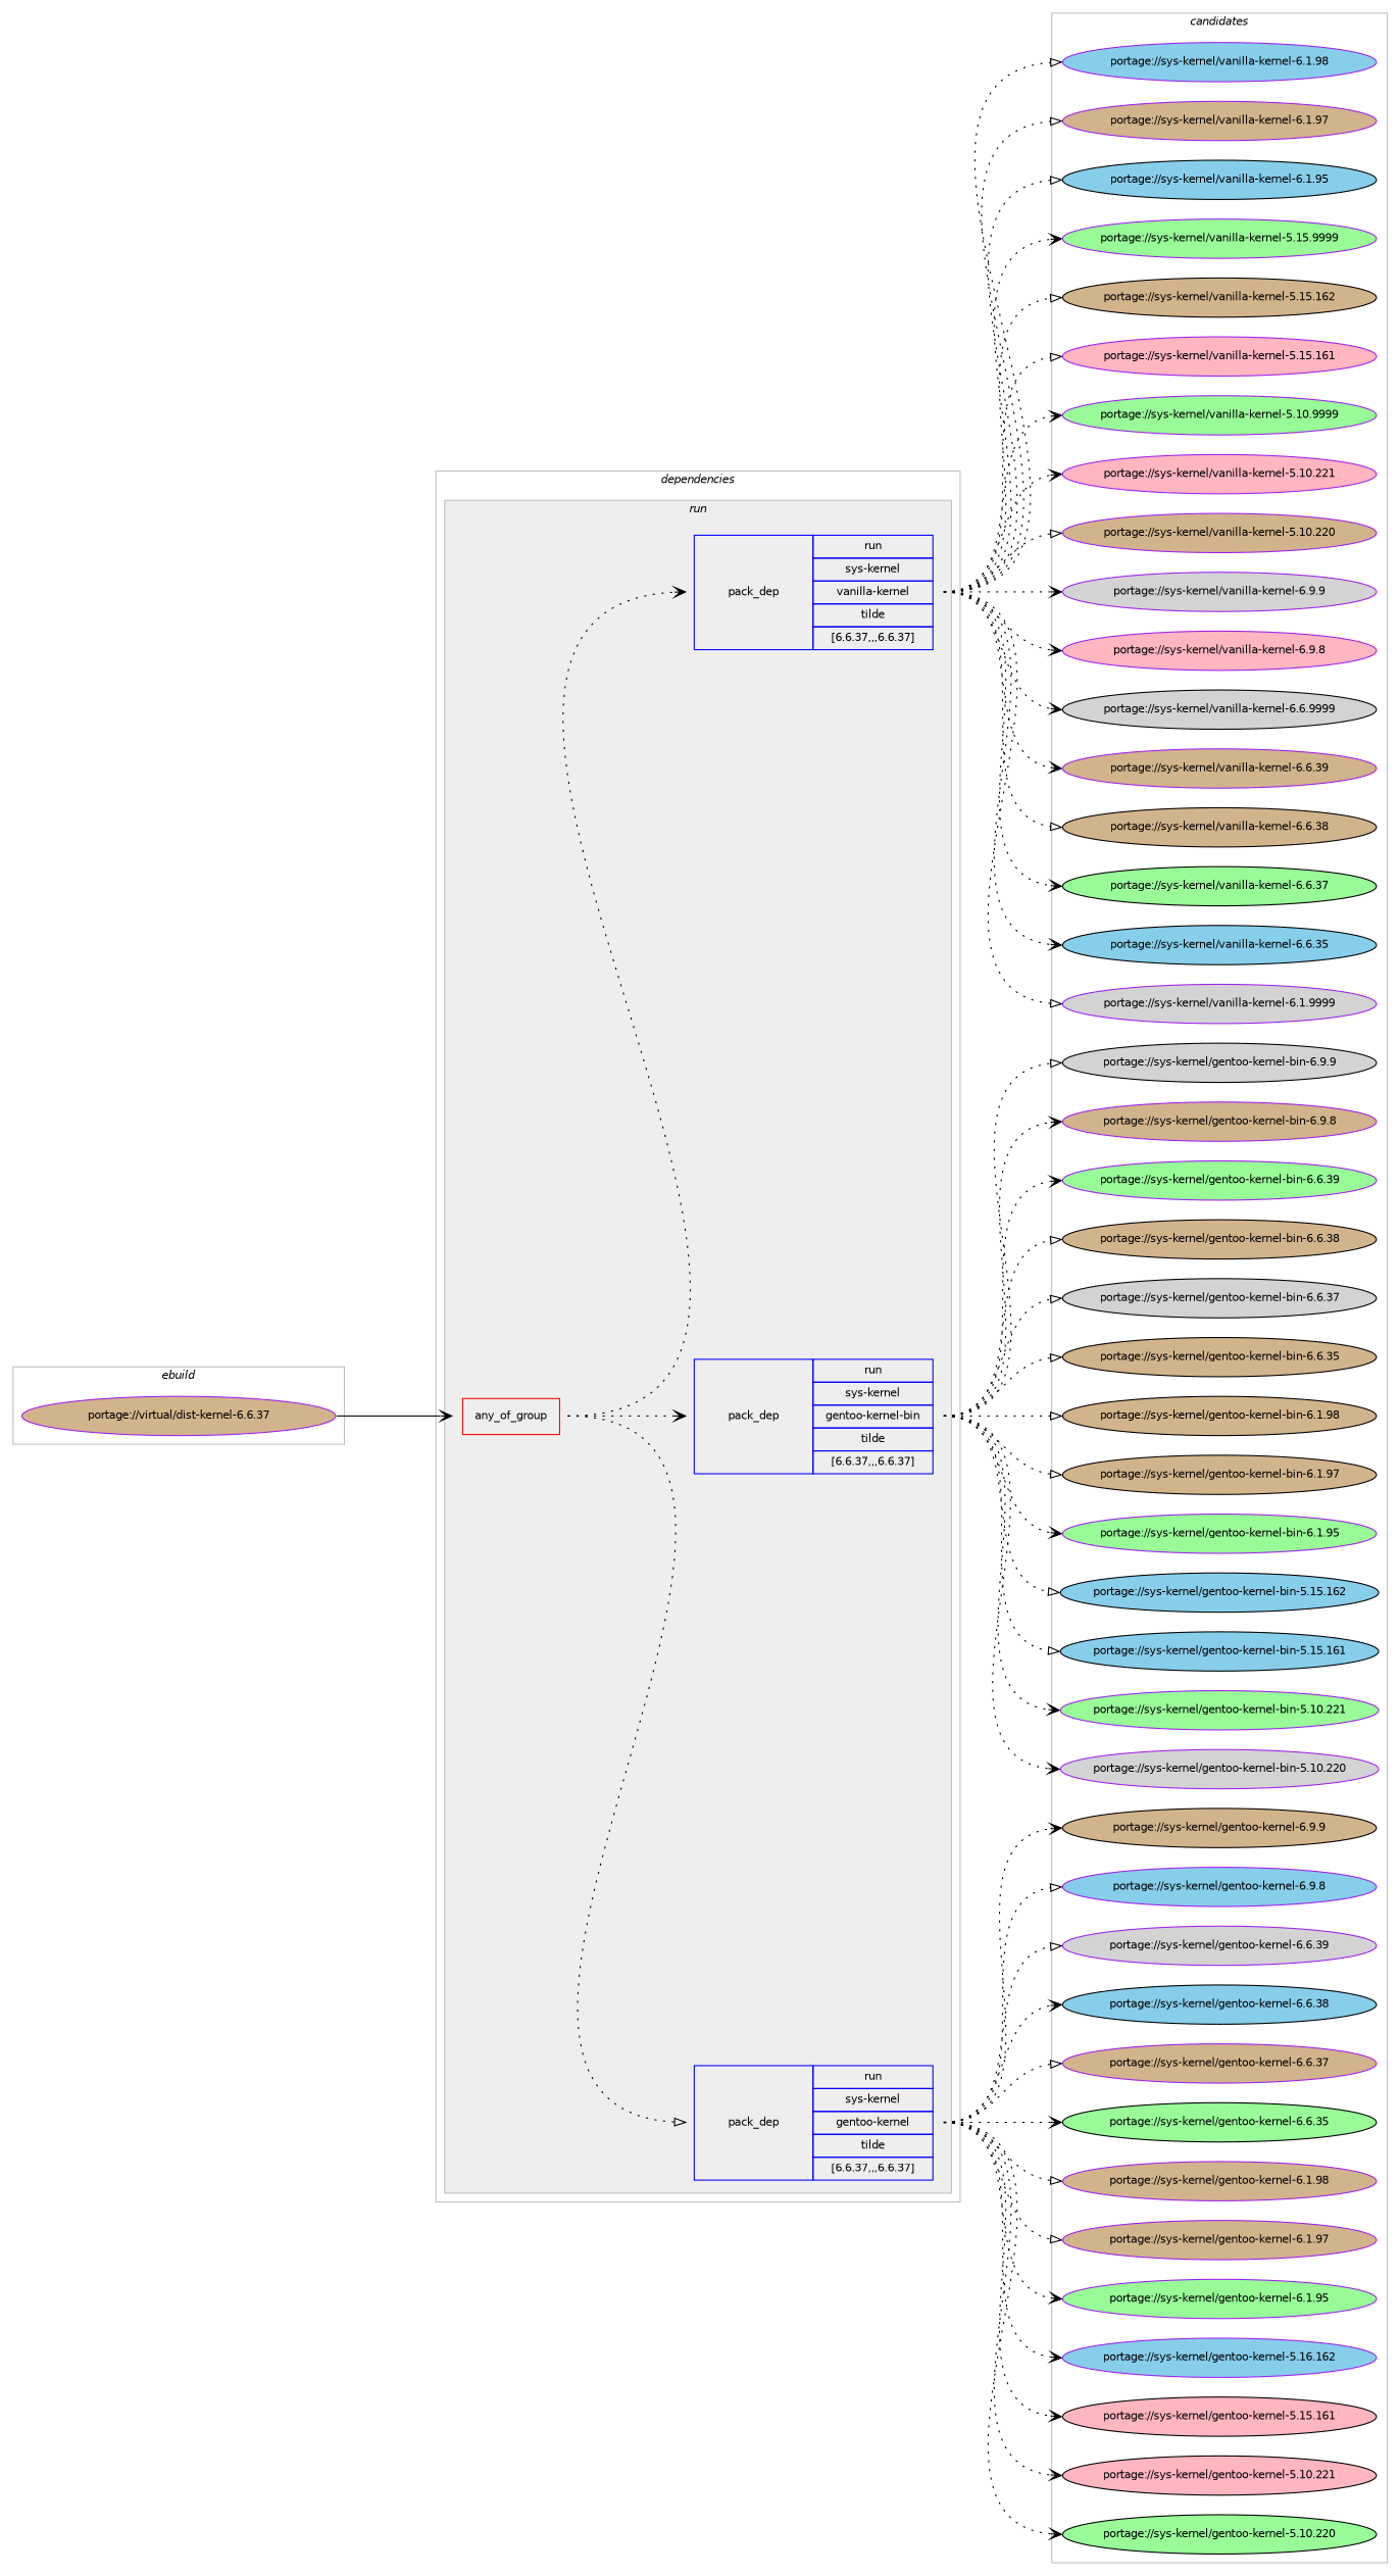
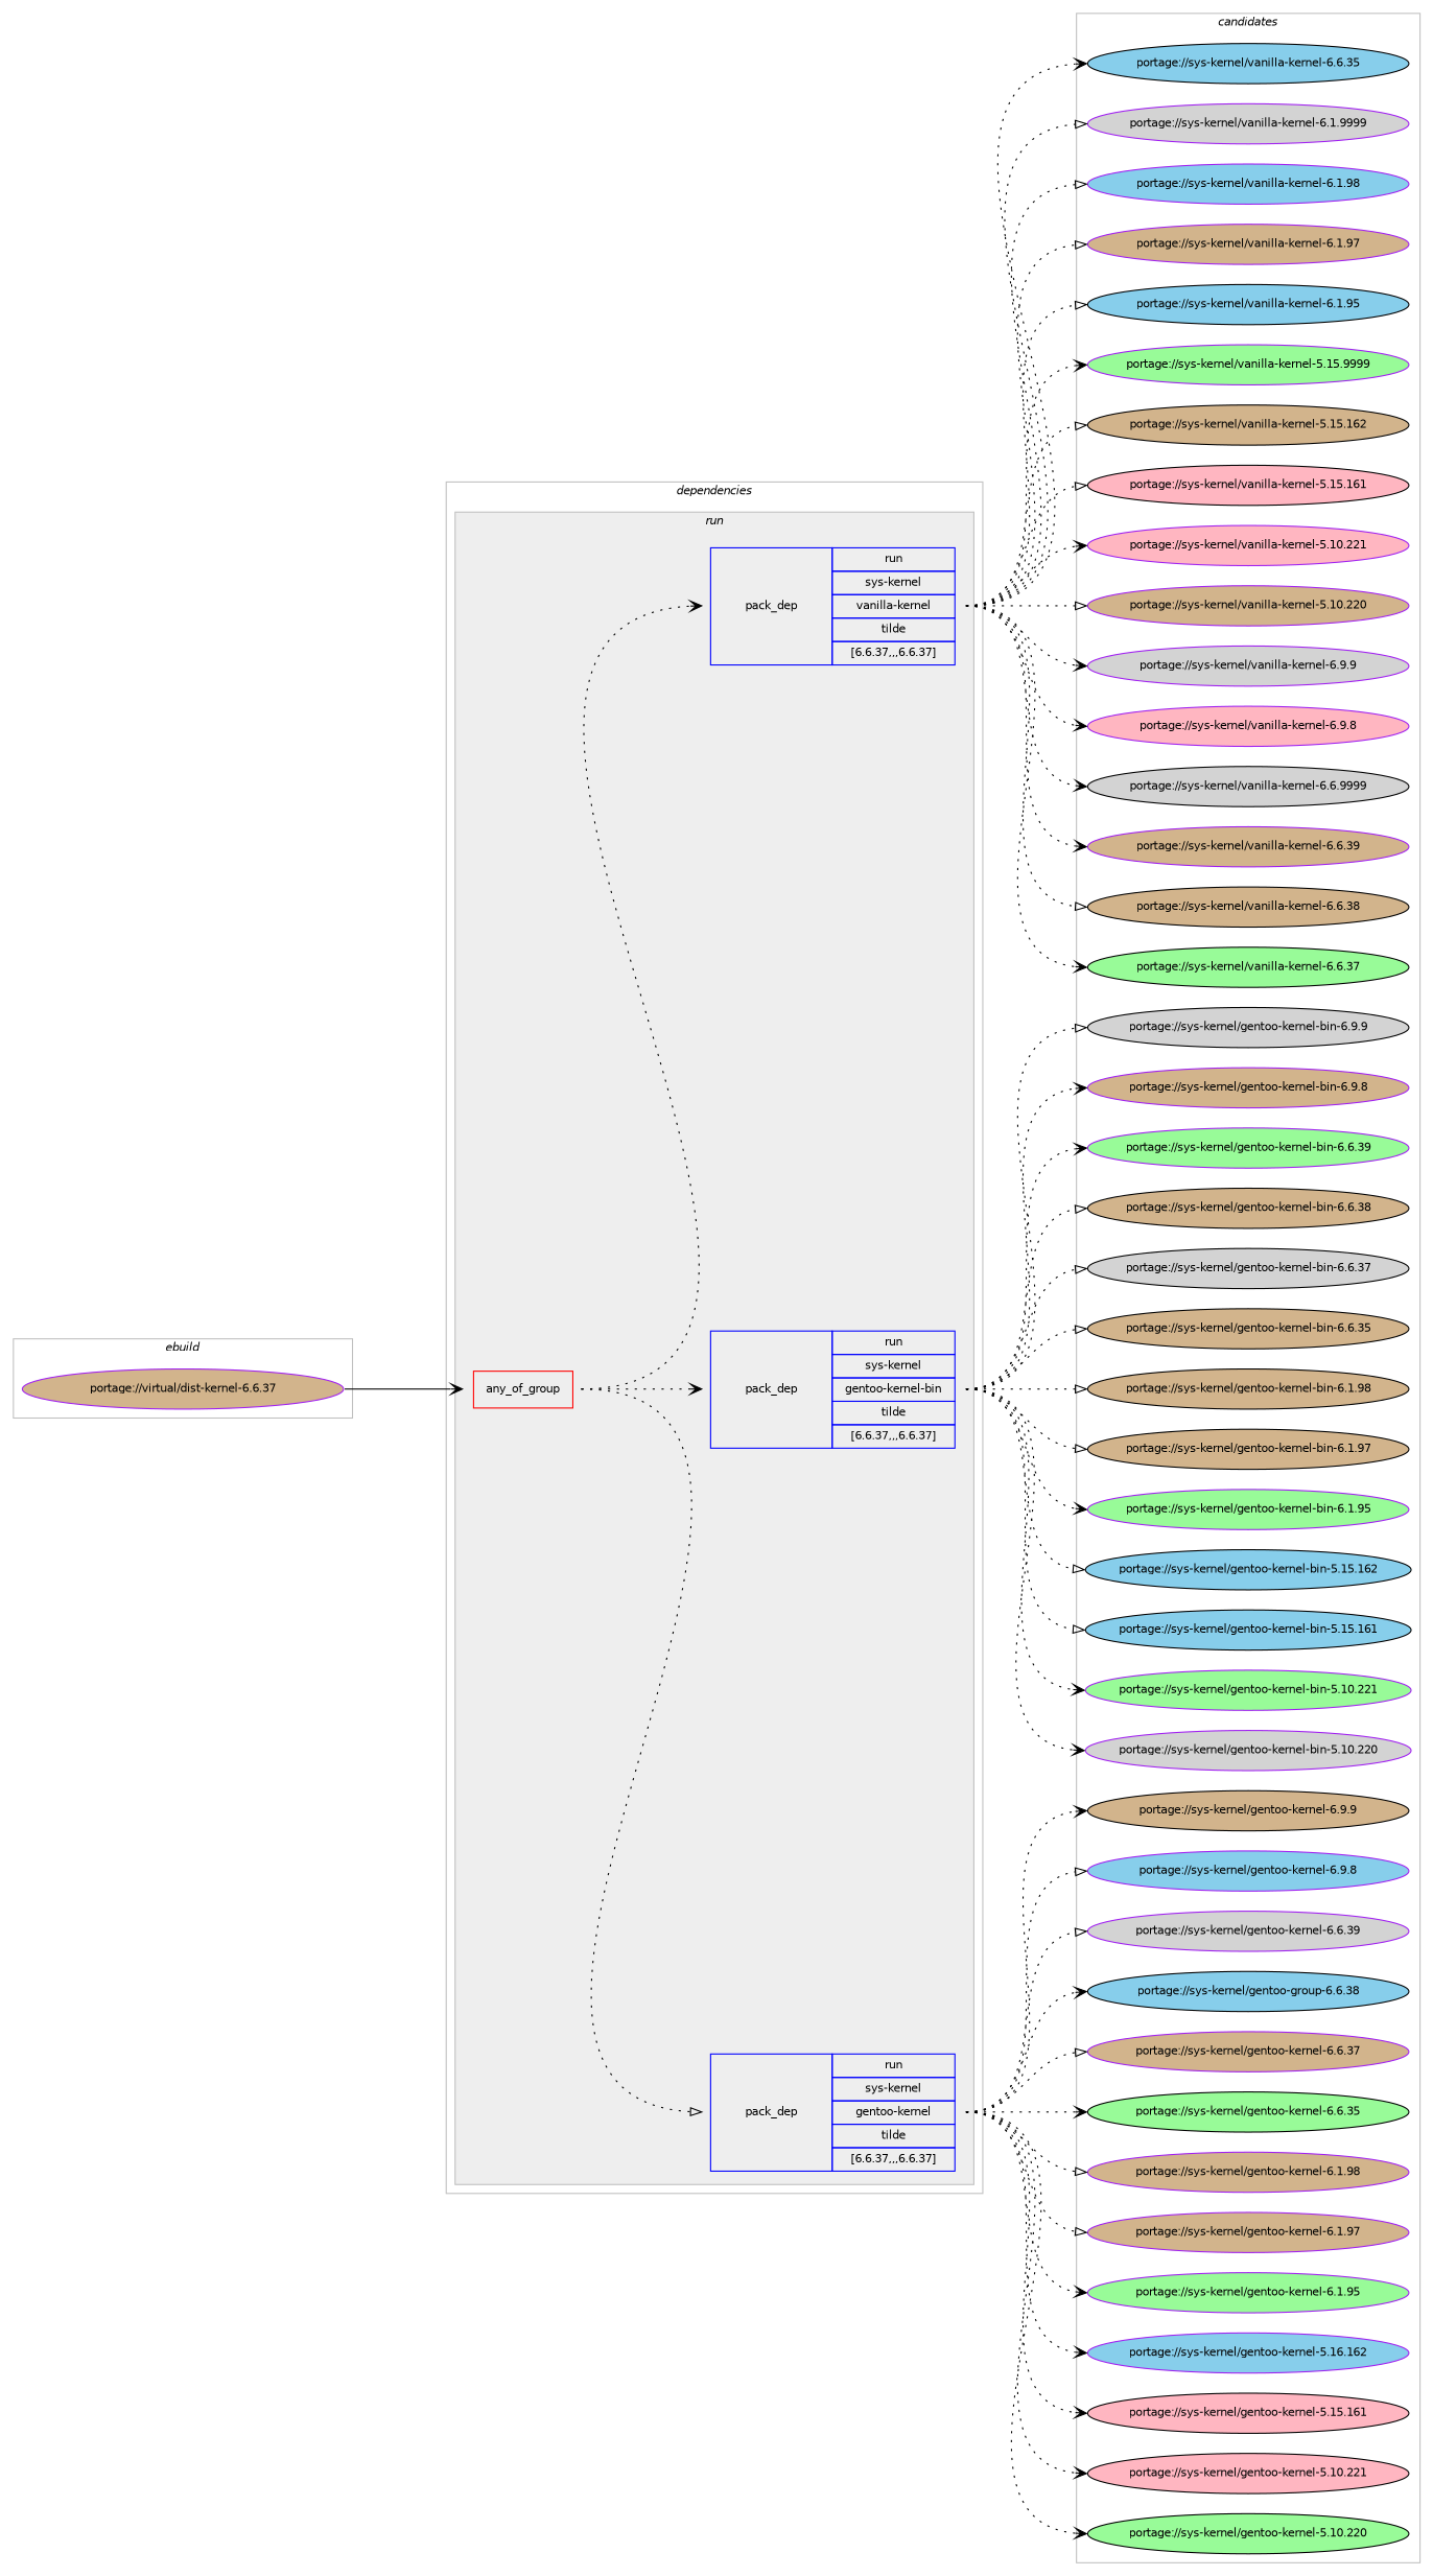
  digraph {
    compound=true
    concentrate=true
    fontname=Helvetica
    fontsize=10
    newrank=true
    rankdir=LR
    ranksep=1.5
    node [color=purple fillcolor=tan fontname=Helvetica fontsize=10 style=filled]
    edge [arrowhead=vee headport=w style=dotted tailport=e weight=100]
    n1 [label="portage://virtual/dist-kernel-6.6.37" width=4]
    n2 [color=blue label=<<TABLE BORDER="0" CELLBORDER="1" CELLSPACING="0" CELLPADDING="4" WIDTH="220"><TR><TD ROWSPAN="6" CELLPADDING="30">pack_dep</TD></TR><TR><TD WIDTH="110">run</TD></TR><TR><TD>sys-kernel</TD></TR><TR><TD>gentoo-kernel</TD></TR><TR><TD>tilde</TD></TR><TR><TD>[6.6.37,,,6.6.37]</TD></TR></TABLE>> shape=none fillcolor="" style=""]
    n3 [color=blue label=<<TABLE BORDER="0" CELLBORDER="1" CELLSPACING="0" CELLPADDING="4" WIDTH="220"><TR><TD ROWSPAN="6" CELLPADDING="30">pack_dep</TD></TR><TR><TD WIDTH="110">run</TD></TR><TR><TD>sys-kernel</TD></TR><TR><TD>gentoo-kernel-bin</TD></TR><TR><TD>tilde</TD></TR><TR><TD>[6.6.37,,,6.6.37]</TD></TR></TABLE>> shape=none fillcolor="" style=""]
    n4 [color=blue label=<<TABLE BORDER="0" CELLBORDER="1" CELLSPACING="0" CELLPADDING="4" WIDTH="220"><TR><TD ROWSPAN="6" CELLPADDING="30">pack_dep</TD></TR><TR><TD WIDTH="110">run</TD></TR><TR><TD>sys-kernel</TD></TR><TR><TD>vanilla-kernel</TD></TR><TR><TD>tilde</TD></TR><TR><TD>[6.6.37,,,6.6.37]</TD></TR></TABLE>> shape=none fillcolor="" style=""]
    n5 [color=red label=<<TABLE BORDER="0" CELLBORDER="1" CELLSPACING="0" CELLPADDING="4"><TR><TD CELLPADDING="10">any_of_group</TD></TR></TABLE>> shape=none fillcolor="" style=""]
    n6 [color=black label="portage://sys-kernel/gentoo-kernel-6.9.9" width=4]
    n7 [fillcolor=skyblue label="portage://sys-kernel/gentoo-kernel-6.9.8" width=4]
    n8 [fillcolor=lightgrey label="portage://sys-kernel/gentoo-kernel-6.6.39" width=4]
-   n9 [color=black fillcolor=skyblue label="portage://sys-kernel/gentoo-kernel-6.6.38" width=4]
+   n9 [color=black fillcolor=skyblue label="portage://sys-kernel/gentoo-group-6.6.38" width=4]
    n10 [label="portage://sys-kernel/gentoo-kernel-6.6.37" width=4]
    n11 [color=black fillcolor=palegreen label="portage://sys-kernel/gentoo-kernel-6.6.35" width=4]
    n12 [label="portage://sys-kernel/gentoo-kernel-6.1.98" width=4]
    n13 [label="portage://sys-kernel/gentoo-kernel-6.1.97" width=4]
    n14 [fillcolor=palegreen label="portage://sys-kernel/gentoo-kernel-6.1.95" width=4]
    n15 [fillcolor=skyblue label="portage://sys-kernel/gentoo-kernel-5.16.162" width=4]
    n16 [color=black fillcolor=lightpink label="portage://sys-kernel/gentoo-kernel-5.15.161" width=4]
    n17 [color=black fillcolor=lightpink label="portage://sys-kernel/gentoo-kernel-5.10.221" width=4]
    n18 [color=black fillcolor=palegreen label="portage://sys-kernel/gentoo-kernel-5.10.220" width=4]
    n19 [color=black fillcolor=lightgrey label="portage://sys-kernel/gentoo-kernel-bin-6.9.9" width=4]
    n20 [label="portage://sys-kernel/gentoo-kernel-bin-6.9.8" width=4]
    n21 [fillcolor=palegreen label="portage://sys-kernel/gentoo-kernel-bin-6.6.39" width=4]
    n22 [color=black label="portage://sys-kernel/gentoo-kernel-bin-6.6.38" width=4]
    n23 [color=black fillcolor=lightgrey label="portage://sys-kernel/gentoo-kernel-bin-6.6.37" width=4]
    n24 [color=black label="portage://sys-kernel/gentoo-kernel-bin-6.6.35" width=4]
    n25 [color=black label="portage://sys-kernel/gentoo-kernel-bin-6.1.98" width=4]
    n26 [color=black label="portage://sys-kernel/gentoo-kernel-bin-6.1.97" width=4]
    n27 [fillcolor=palegreen label="portage://sys-kernel/gentoo-kernel-bin-6.1.95" width=4]
    n28 [color=black fillcolor=skyblue label="portage://sys-kernel/gentoo-kernel-bin-5.15.162" width=4]
    n29 [color=black fillcolor=skyblue label="portage://sys-kernel/gentoo-kernel-bin-5.15.161" width=4]
    n30 [fillcolor=palegreen label="portage://sys-kernel/gentoo-kernel-bin-5.10.221" width=4]
    n31 [fillcolor=lightgrey label="portage://sys-kernel/gentoo-kernel-bin-5.10.220" width=4]
    n32 [fillcolor=lightgrey label="portage://sys-kernel/vanilla-kernel-6.9.9" width=4]
    n33 [fillcolor=lightpink label="portage://sys-kernel/vanilla-kernel-6.9.8" width=4]
    n34 [color=black fillcolor=lightgrey label="portage://sys-kernel/vanilla-kernel-6.6.9999" width=4]
    n35 [label="portage://sys-kernel/vanilla-kernel-6.6.39" width=4]
    n36 [color=black label="portage://sys-kernel/vanilla-kernel-6.6.38" width=4]
    n37 [color=black fillcolor=palegreen label="portage://sys-kernel/vanilla-kernel-6.6.37" width=4]
    n38 [color=black fillcolor=skyblue label="portage://sys-kernel/vanilla-kernel-6.6.35" width=4]
    n39 [fillcolor=lightgrey label="portage://sys-kernel/vanilla-kernel-6.1.9999" width=4]
    n40 [fillcolor=skyblue label="portage://sys-kernel/vanilla-kernel-6.1.98" width=4]
    n41 [label="portage://sys-kernel/vanilla-kernel-6.1.97" width=4]
    n42 [color=black fillcolor=skyblue label="portage://sys-kernel/vanilla-kernel-6.1.95" width=4]
    n43 [fillcolor=palegreen label="portage://sys-kernel/vanilla-kernel-5.15.9999" width=4]
    n44 [color=black label="portage://sys-kernel/vanilla-kernel-5.15.162" width=4]
-   n45 [fillcolor=lightpink label="portage://sys-kernel/vanilla-kernel-5.15.161" width=4]
-   n46 [fillcolor=palegreen label="portage://sys-kernel/vanilla-kernel-5.10.9999" width=4]
+   n45 [color=black fillcolor=lightpink label="portage://sys-kernel/vanilla-kernel-5.15.161" width=4]
    n47 [fillcolor=lightpink label="portage://sys-kernel/vanilla-kernel-5.10.221" width=4]
    n48 [label="portage://sys-kernel/vanilla-kernel-5.10.220" width=4]
    subgraph cluster_1 {
      color=gray
      label=<<i>ebuild</i>>
      rank=same
      n1
    }
    subgraph cluster_2 {
      color=gray
      label=<<i>dependencies</i>>
      subgraph cluster_3 {
        color=gray
        fillcolor="#eeeeee"
        label=<<i>compile</i>>
        style=filled
      }
      subgraph cluster_4 {
        color=gray
        fillcolor="#eeeeee"
        label=<<i>compile and run</i>>
        style=filled
      }
      subgraph cluster_5 {
        color=gray
        fillcolor="#eeeeee"
        label=<<i>run</i>>
        style=filled
        subgraph sub_6 {
          color=gray
          fillcolor="#eeeeee"
          label=<<i>run</i>>
          style=filled
          n5
          subgraph sub_7 {
            color=gray
            fillcolor="#eeeeee"
            label=<<i>run</i>>
            style=filled
            n2
          }
          subgraph sub_8 {
            color=gray
            fillcolor="#eeeeee"
            label=<<i>run</i>>
            style=filled
            n3
          }
          subgraph sub_9 {
            color=gray
            fillcolor="#eeeeee"
            label=<<i>run</i>>
            style=filled
            n4
          }
        }
      }
    }
    subgraph cluster_10 {
      color=gray
      label=<<i>candidates</i>>
      rank=same
      subgraph sub_11 {
        color=black
        label=<<i>candidates</i>>
        nodesep=1
        rank=same
        n6
        n7
        n8
        n9
        n10
        n11
        n12
        n13
        n14
        n15
        n16
        n17
        n18
      }
      subgraph sub_12 {
        color=black
        label=<<i>candidates</i>>
        nodesep=1
        rank=same
        n19
        n20
        n21
        n22
        n23
        n24
        n25
        n26
        n27
        n28
        n29
        n30
        n31
      }
      subgraph sub_13 {
        color=black
        label=<<i>candidates</i>>
        nodesep=1
        rank=same
        n32
        n33
        n34
        n35
        n36
        n37
        n38
        n39
        n40
        n41
        n42
        n43
        n44
        n45
-       n46
        n47
        n48
      }
    }
    n1 -> n5 [style=solid weight=20]
    n2 -> n6
    n2 -> n7 [arrowhead=onormal]
    n2 -> n8 [arrowhead=onormal]
    n2 -> n9
    n2 -> n10 [arrowhead=onormal]
    n2 -> n11
    n2 -> n12 [arrowhead=onormal]
    n2 -> n13 [arrowhead=onormal]
    n2 -> n14
    n2 -> n15
    n2 -> n16
    n2 -> n17
    n2 -> n18
    n3 -> n19 [arrowhead=onormal]
    n3 -> n20
    n3 -> n21
    n3 -> n22 [arrowhead=onormal]
    n3 -> n23 [arrowhead=onormal]
    n3 -> n24 [arrowhead=onormal]
    n3 -> n25 [arrowhead=onormal]
    n3 -> n26 [arrowhead=onormal]
    n3 -> n27
    n3 -> n28 [arrowhead=onormal]
    n3 -> n29 [arrowhead=onormal]
    n3 -> n30
    n3 -> n31
    n4 -> n32
    n4 -> n33
    n4 -> n34
    n4 -> n35
    n4 -> n36 [arrowhead=onormal]
    n4 -> n37
    n4 -> n38
    n4 -> n39 [arrowhead=onormal]
    n4 -> n40 [arrowhead=onormal]
    n4 -> n41 [arrowhead=onormal]
    n4 -> n42 [arrowhead=onormal]
    n4 -> n43
    n4 -> n44 [arrowhead=onormal]
    n4 -> n45 [arrowhead=onormal]
-   n4 -> n46
    n4 -> n47
    n4 -> n48 [arrowhead=onormal]
    n5 -> n2 [arrowhead=onormal weight=20]
    n5 -> n3 [weight=20]
    n5 -> n4 [weight=20]
  }
